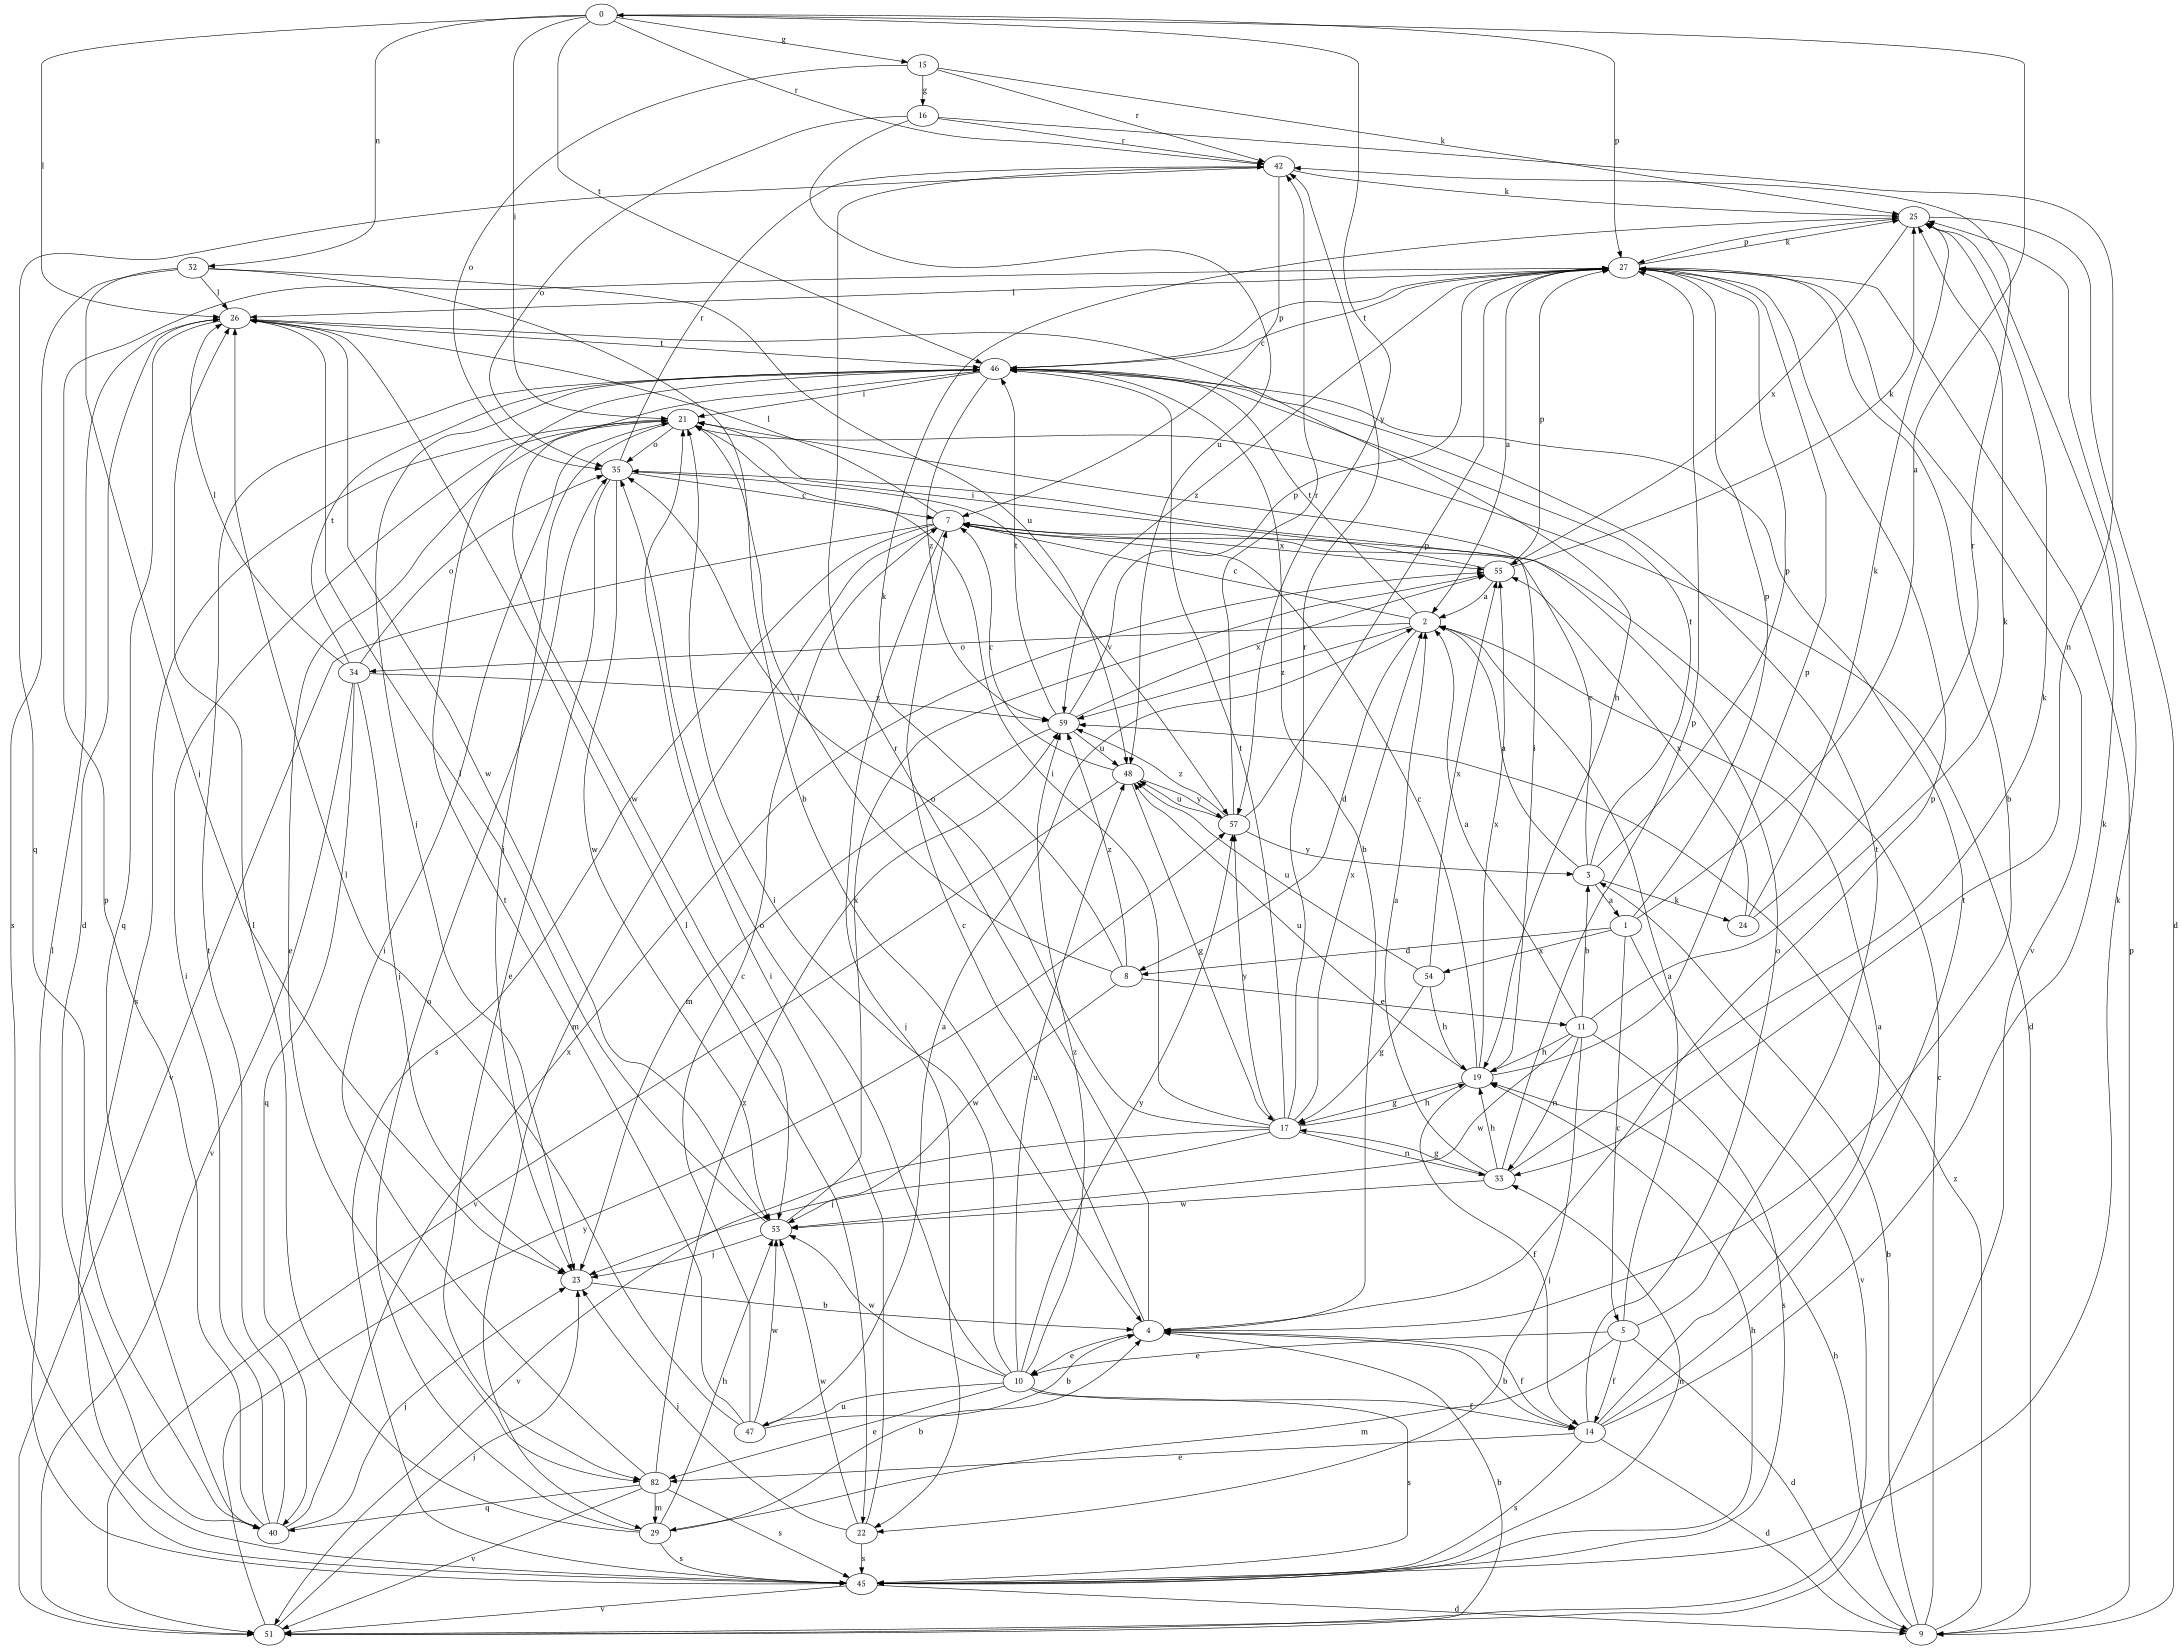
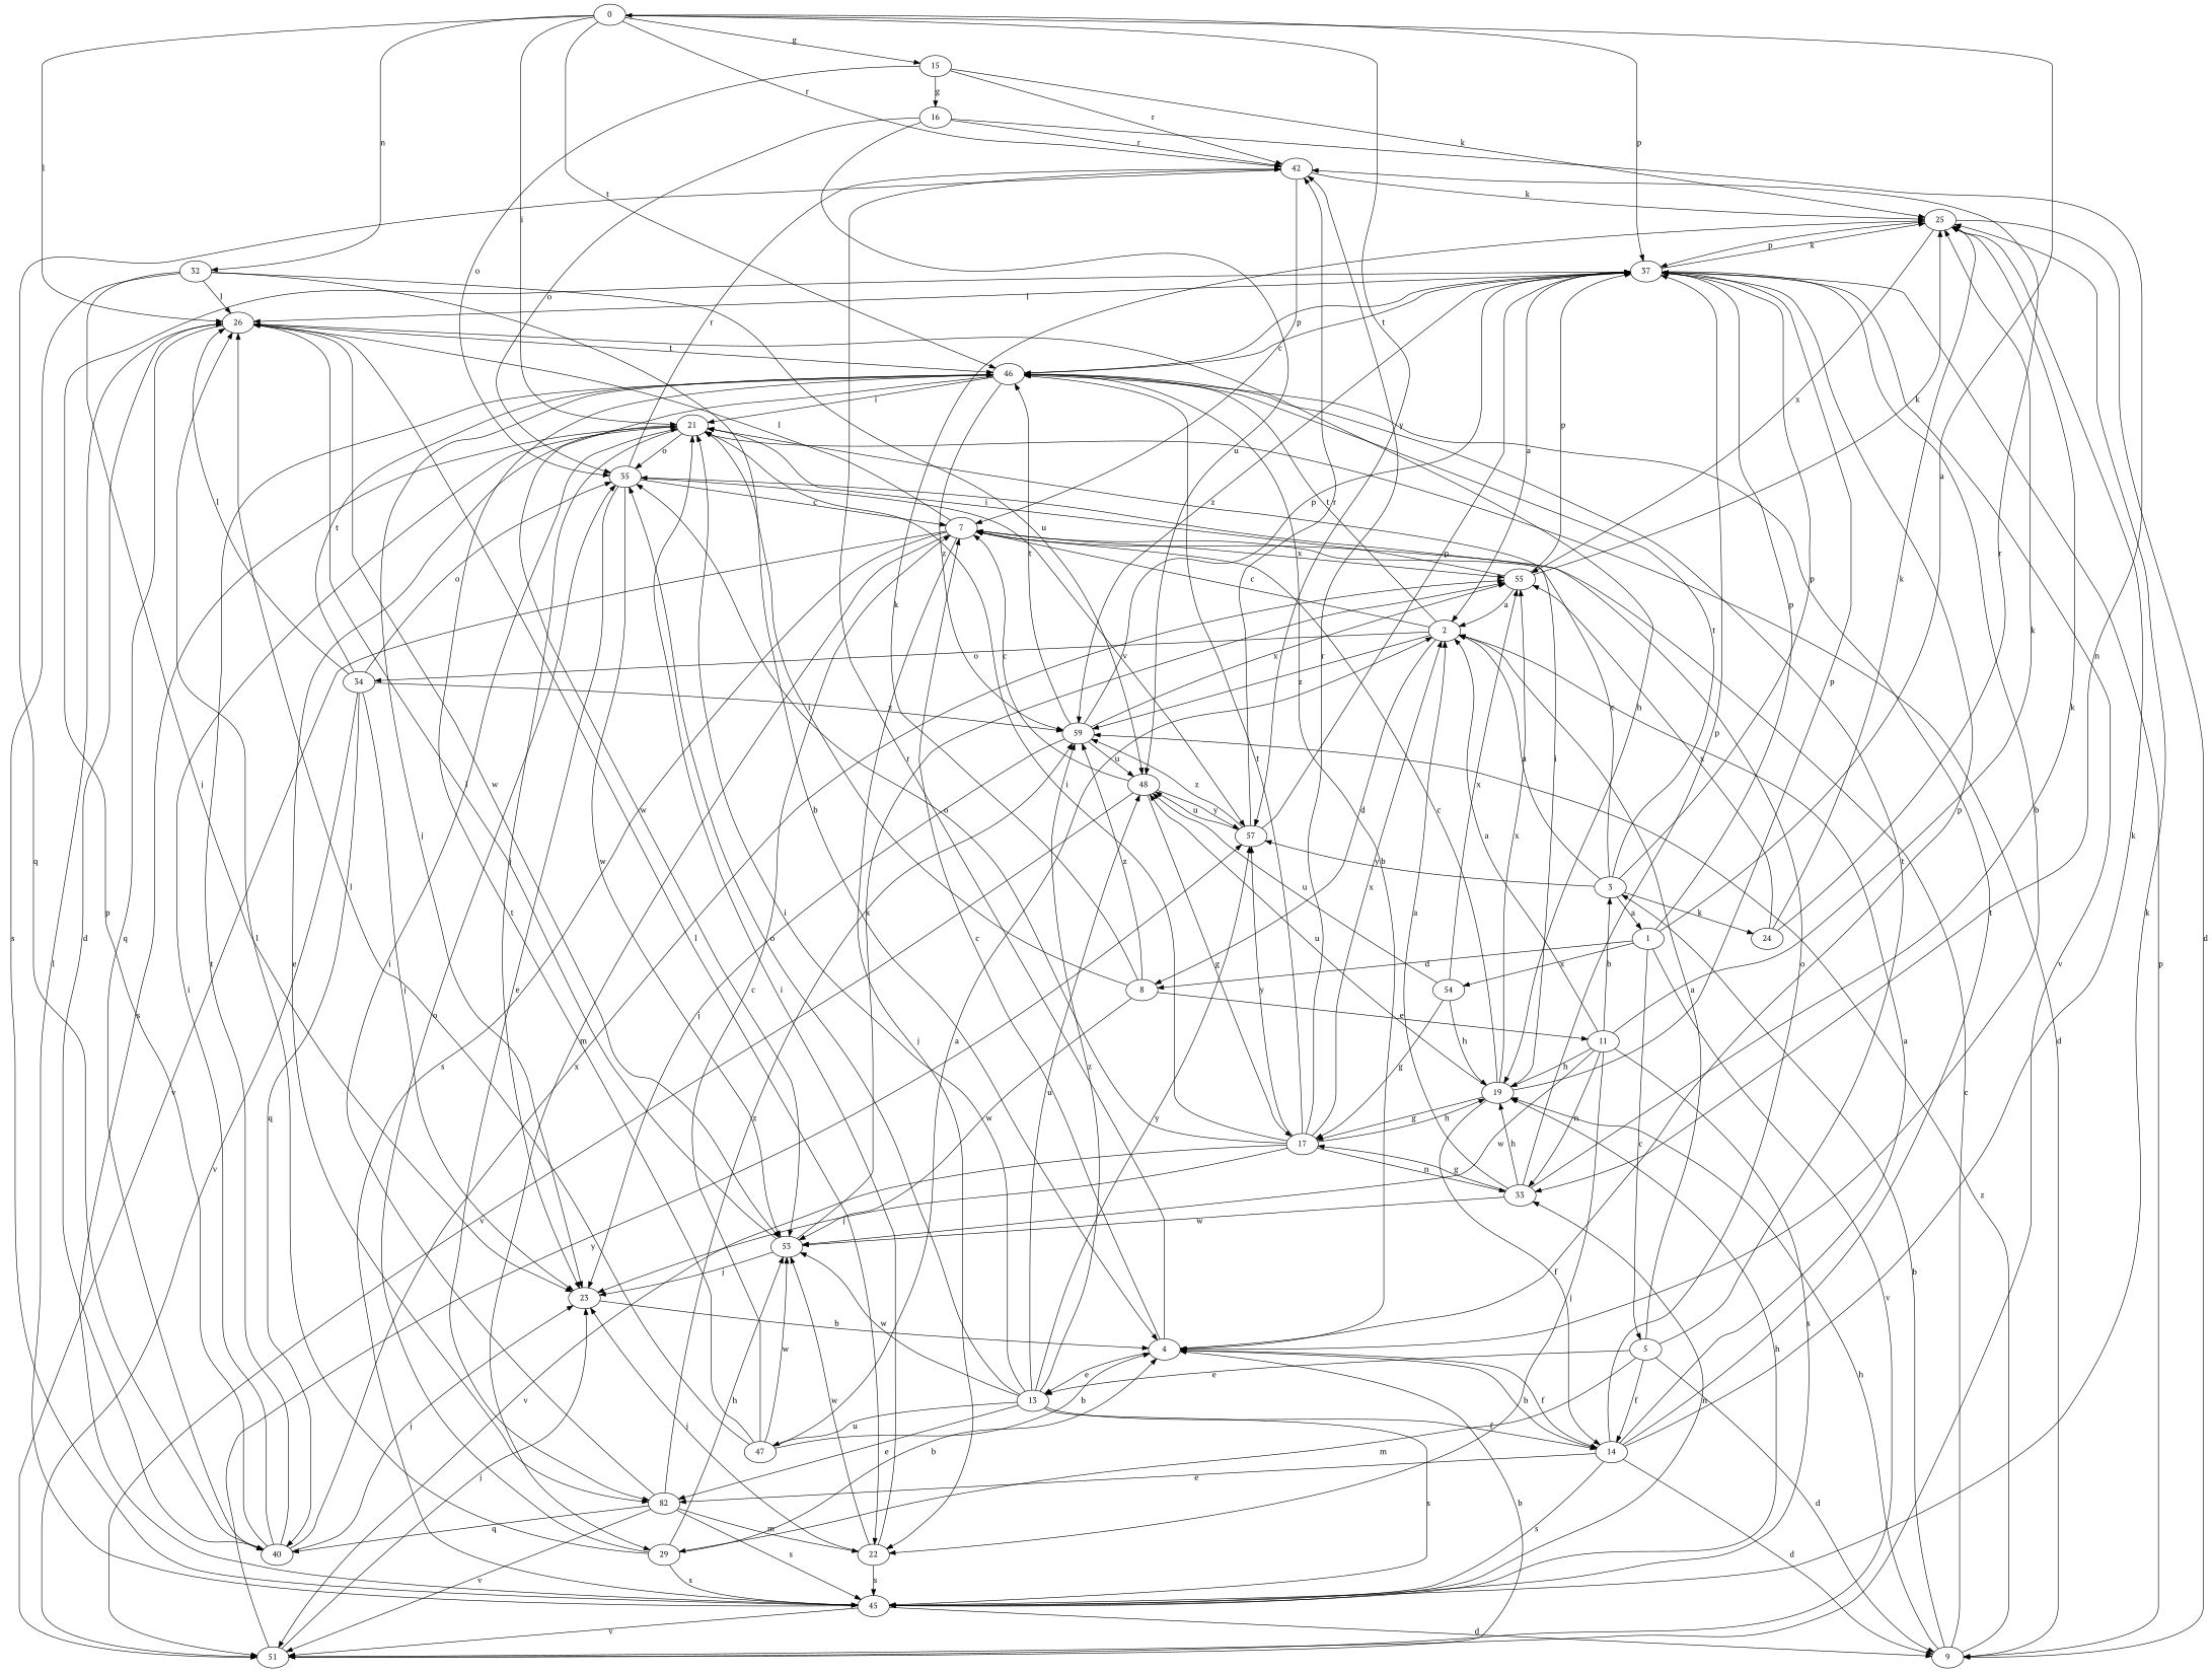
  strict digraph {
    fontname="PT Serif"
    node [fontname="PT Serif"]
    edge [fontname="PT Serif"]
    0
    15
    21
    26
    32
-   37 [label=27]
+   37
    42
    46
    57
    25
    35
    16
    9
    45
    n15 [label=82]
    23
    22
    53
    19
    40
    4
    48
    51
    2
    59
    7
    1
    5
    8
    54
-   10
+   10 [label=13]
    14
    29
    11
    55
    17
    34
    3
    24
    47
    33
    0 -> 15 [label=g]
    0 -> 21 [label=i]
    0 -> 26 [label=l]
    0 -> 32 [label=n]
    0 -> 37 [label=p]
    0 -> 42 [label=r]
    0 -> 46 [label=t]
    0 -> 57 [label=y]
    15 -> 42 [label=r]
    15 -> 25 [label=k]
    15 -> 35 [label=o]
    15 -> 16 [label=g]
    21 -> 35 [label=o]
    21 -> 9 [label=d]
    21 -> 45 [label=s]
    21 -> n15 [label=e]
    21 -> 23 [label=j]
    26 -> 46 [label=t]
    26 -> 22 [label=l]
    26 -> 53 [label=w]
    26 -> 19 [label=h]
    26 -> 40 [label=q]
    32 -> 26 [label=l]
    32 -> 45 [label=s]
    32 -> 23 [label=j]
    32 -> 4 [label=b]
    32 -> 48 [label=u]
    37 -> 26 [label=l]
    37 -> 46 [label=t]
    37 -> 25 [label=k]
    37 -> 4 [label=b]
    37 -> 51 [label=v]
    37 -> 2 [label=a]
    37 -> 59 [label=z]
    42 -> 25 [label=k]
    42 -> 40 [label=q]
    42 -> 7 [label=c]
    46 -> 21 [label=i]
    46 -> 37 [label=p]
    46 -> 23 [label=j]
    46 -> 53 [label=w]
    46 -> 4 [label=b]
    46 -> 59 [label=z]
    57 -> 37 [label=p]
    57 -> 42 [label=r]
    57 -> 48 [label=u]
    57 -> 59 [label=z]
    25 -> 37 [label=p]
    25 -> 9 [label=d]
    25 -> 55 [label=x]
    35 -> 42 [label=r]
    35 -> 57 [label=v]
    35 -> n15 [label=e]
    35 -> 53 [label=w]
    35 -> 7 [label=c]
    16 -> 42 [label=r]
    16 -> 35 [label=o]
    16 -> 48 [label=u]
    16 -> 33 [label=n]
    9 -> 37 [label=p]
    9 -> 19 [label=h]
    9 -> 59 [label=z]
    9 -> 7 [label=c]
    9 -> 3 [label=b]
    45 -> 26 [label=l]
    45 -> 25 [label=k]
    45 -> 9 [label=d]
    45 -> 19 [label=h]
    45 -> 51 [label=v]
    45 -> 33 [label=n]
    n15 -> 21 [label=i]
    n15 -> 45 [label=s]
    n15 -> 40 [label=q]
    n15 -> 51 [label=v]
    n15 -> 59 [label=z]
-   n15 -> 29 [label=m]
+   n15 -> 22 [label=m]
    23 -> 4 [label=b]
    22 -> 21 [label=i]
    22 -> 45 [label=s]
    22 -> 23 [label=j]
    22 -> 53 [label=w]
    53 -> 26 [label=l]
    53 -> 23 [label=j]
    53 -> 55 [label=x]
    19 -> 21 [label=i]
    19 -> 37 [label=p]
    19 -> 48 [label=u]
    19 -> 7 [label=c]
    19 -> 14 [label=f]
    19 -> 55 [label=x]
    19 -> 17 [label=g]
    40 -> 21 [label=i]
    40 -> 26 [label=d]
    40 -> 37 [label=p]
    40 -> 46 [label=t]
    40 -> 23 [label=j]
    40 -> 55 [label=x]
    4 -> 37 [label=p]
    4 -> 42 [label=r]
    4 -> 7 [label=c]
    4 -> 10 [label=e]
    4 -> 14 [label=f]
    48 -> 57 [label=y]
    48 -> 51 [label=v]
    48 -> 7 [label=c]
    48 -> 17 [label=g]
    51 -> 57 [label=y]
    51 -> 23 [label=j]
    51 -> 4 [label=b]
    2 -> 46 [label=t]
    2 -> 59 [label=z]
    2 -> 7 [label=c]
    2 -> 8 [label=d]
    2 -> 34 [label=o]
    59 -> 37 [label=p]
    59 -> 46 [label=t]
-   59 -> 23 [label=m]
+   59 -> 23 [label=j]
    59 -> 48 [label=u]
    59 -> 55 [label=x]
    7 -> 26 [label=l]
    7 -> 45 [label=s]
    7 -> 22 [label=j]
    7 -> 51 [label=v]
    7 -> 29 [label=m]
    7 -> 55 [label=x]
    1 -> 0 [label=a]
    1 -> 37 [label=p]
    1 -> 51 [label=v]
    1 -> 5 [label=c]
    1 -> 8 [label=d]
    1 -> 54 [label=x]
    5 -> 46 [label=t]
    5 -> 9 [label=d]
    5 -> 2 [label=a]
    5 -> 10 [label=e]
    5 -> 14 [label=f]
    5 -> 29 [label=m]
    8 -> 21 [label=i]
    8 -> 25 [label=k]
    8 -> 53 [label=w]
    8 -> 59 [label=z]
    8 -> 11 [label=e]
    54 -> 19 [label=h]
    54 -> 48 [label=u]
    54 -> 55 [label=x]
    54 -> 17 [label=g]
    10 -> 21 [label=i]
    10 -> 57 [label=y]
    10 -> 35 [label=o]
    10 -> 45 [label=s]
    10 -> n15 [label=e]
    10 -> 53 [label=w]
    10 -> 48 [label=u]
    10 -> 59 [label=z]
    10 -> 14 [label=f]
    10 -> 47 [label=u]
    14 -> 46 [label=t]
    14 -> 25 [label=k]
    14 -> 35 [label=o]
    14 -> 9 [label=d]
    14 -> 45 [label=s]
    14 -> n15 [label=e]
    14 -> 4 [label=b]
    14 -> 2 [label=a]
    29 -> 26 [label=l]
    29 -> 35 [label=o]
    29 -> 45 [label=s]
    29 -> 53 [label=h]
    29 -> 4 [label=b]
    11 -> 25 [label=k]
    11 -> 45 [label=s]
    11 -> 22 [label=j]
    11 -> 53 [label=w]
    11 -> 19 [label=h]
    11 -> 2 [label=a]
    11 -> 3 [label=b]
    11 -> 33 [label=n]
    55 -> 21 [label=i]
    55 -> 37 [label=p]
    55 -> 25 [label=k]
    55 -> 2 [label=a]
    17 -> 21 [label=i]
    17 -> 42 [label=r]
    17 -> 46 [label=t]
    17 -> 57 [label=y]
    17 -> 35 [label=o]
    17 -> 23 [label=j]
    17 -> 19 [label=h]
    17 -> 51 [label=v]
    17 -> 2 [label=x]
    17 -> 33 [label=n]
    34 -> 26 [label=l]
    34 -> 46 [label=t]
    34 -> 35 [label=o]
    34 -> 23 [label=j]
    34 -> 40 [label=q]
    34 -> 51 [label=v]
    34 -> 59 [label=z]
    3 -> 37 [label=p]
    3 -> 46 [label=t]
-   57 -> 3 [label=y]
+   3 -> 57 [label=y]
    3 -> 2 [label=a]
    3 -> 7 [label=c]
    3 -> 1 [label=a]
    3 -> 24 [label=k]
    24 -> 42 [label=r]
    24 -> 25 [label=k]
    24 -> 55 [label=x]
    47 -> 26 [label=l]
    47 -> 46 [label=t]
    47 -> 53 [label=w]
    47 -> 4 [label=b]
    47 -> 2 [label=a]
    47 -> 7 [label=c]
    33 -> 37 [label=p]
    33 -> 25 [label=k]
    33 -> 53 [label=w]
    33 -> 19 [label=h]
    33 -> 2 [label=a]
    33 -> 17 [label=g]
  }
